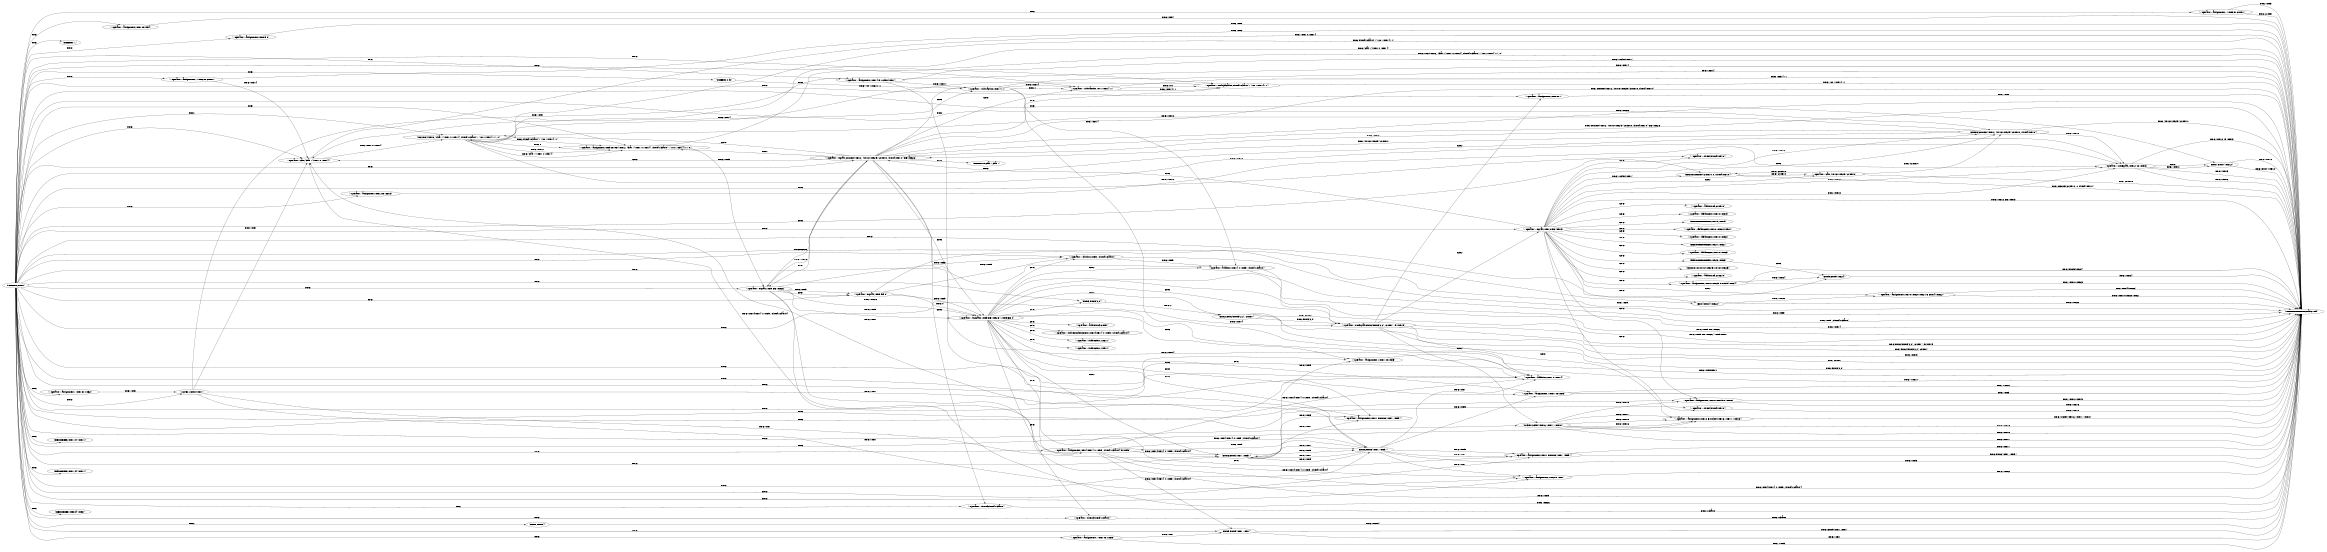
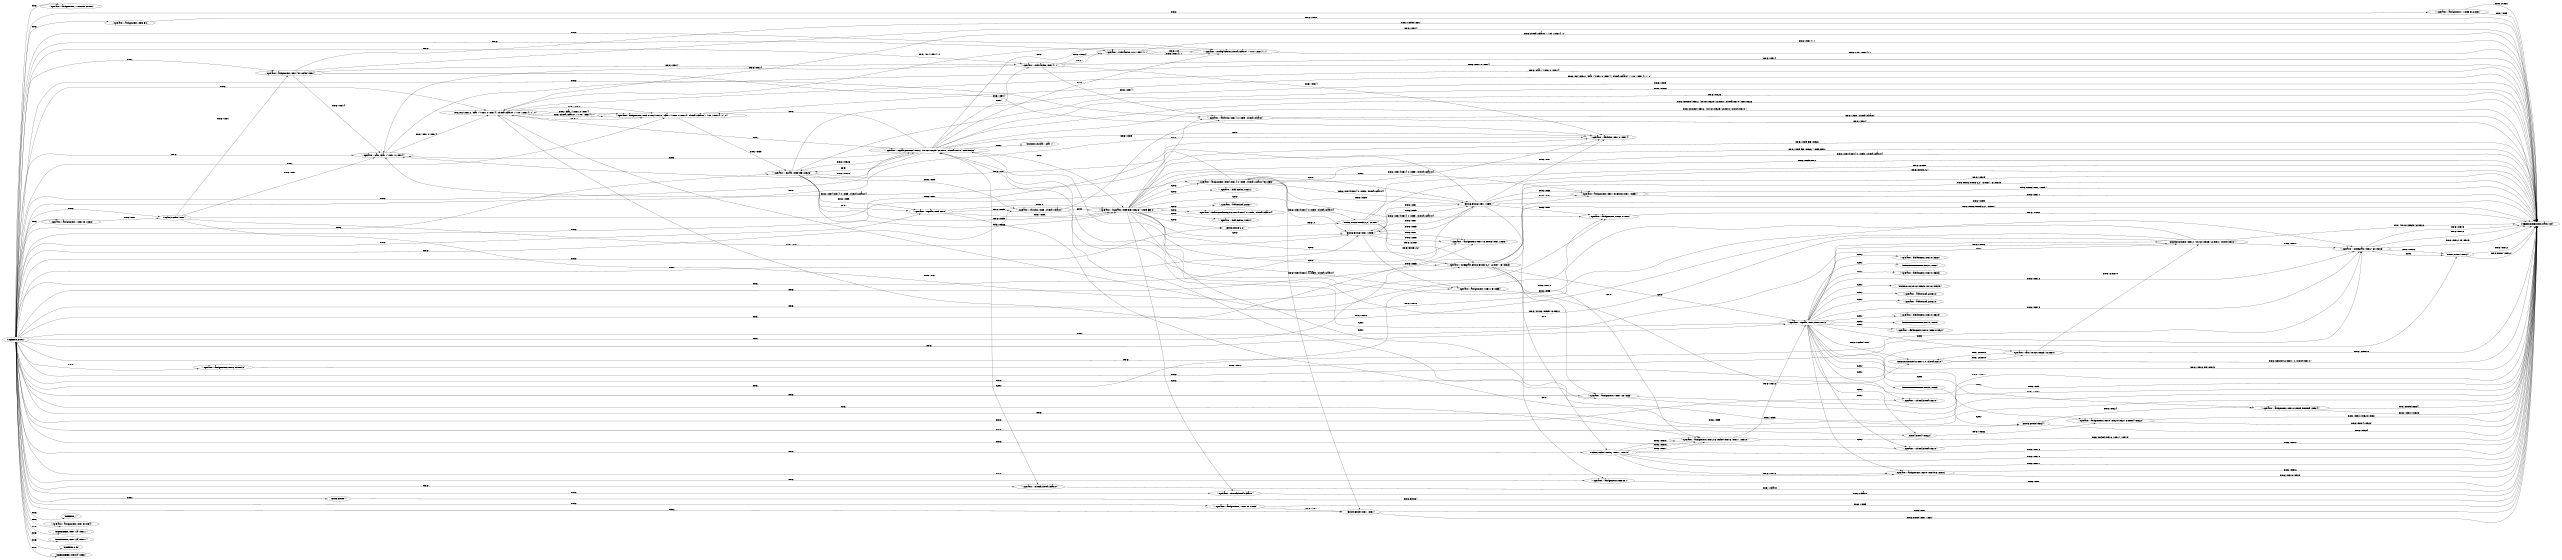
  digraph {
    rankdir=LR
    n1 [label="(METHOD,FUN1)"]
    n2 [label="(<operator>.assignment,* *VAR2 = &VAR1)"]
    n3 [label="(<operator>.assignment,* *VAR3 = &VAR1)"]
    n4 [label="(LITERAL,\"\",)"]
    n5 [label="(<operator>.assignment,VAR1 = VAR4)"]
    n6 [label="(<operator>.assignment,* VAR1 = *VAR2)"]
    n7 [label="(<operator>.assignment,VAR8 = 0)"]
    n8 [label="(<operator>.assignment,VAR12 = VAR13)"]
    n9 [label="(<operator>.assignment,VAR14 = wcslen(VAR1))"]
    n10 [label="(wcslen,wcslen(VAR1))"]
    n11 [label="(<operator>.notEquals,FUN2(FUN3(2,2), &VAR7) != VAR15)"]
    n12 [label="(FUN3,FUN3(2,2))"]
    n13 [label="(<operator>.assignment,VAR8 = 1)"]
    n14 [label="(<operator>.assignment,VAR12 = socket(VAR16, VAR17, VAR18))"]
    n15 [label="(socket,socket(VAR16, VAR17, VAR18))"]
    n16 [label="(<operator>.equals,VAR12 == VAR13)"]
    n17 [label="(memset,memset(&VAR10, 0, sizeof(VAR10)))"]
    n18 [label="(<operator>.sizeOf,sizeof(VAR10))"]
    n19 [label="(<operator>.assignment,VAR10.VAR19 = VAR16)"]
    n20 [label="(FUN4,FUN4(VAR22))"]
    n21 [label="(FUN5,FUN5(VAR24))"]
    n22 [label="(<operator>.equals,connect(VAR12, (struct VAR25*)&VAR10, sizeof(VAR10)) == VAR26)"]
    n23 [label="(connect,connect(VAR12, (struct VAR25*)&VAR10, sizeof(VAR10)))"]
    n24 [label="(<operator>.sizeOf,sizeof(VAR10))"]
    n25 [label="(<operator>.assignment,VAR9 = recv(VAR12, (char *)(VAR1 + VAR14), sizeof(wchar_t) * (100 - VAR14 - 1), 0))"]
    n26 [label="(recv,recv(VAR12, (char *)(VAR1 + VAR14), sizeof(wchar_t) * (100 - VAR14 - 1), 0))"]
    n27 [label="(<operator>.cast,(char *)(VAR1 + VAR14))"]
    n28 [label="(<operator>.addition,VAR1 + VAR14)"]
    n29 [label="(<operator>.multiplication,sizeof(wchar_t) * (100 - VAR14 - 1))"]
    n30 [label="(<operator>.sizeOf,sizeof(wchar_t))"]
    n31 [label="(<operator>.subtraction,100 - VAR14 - 1)"]
    n32 [label="(<operator>.subtraction,VAR14 - 1)"]
    n33 [label="(<operator>.equals,VAR9 == VAR26)"]
    n34 [label="(<operator>.equals,VAR9 == 0)"]
    n35 [label="(<operator>.assignment,VAR1[VAR14 + VAR9 / sizeof(wchar_t)] = VAR5)"]
    n36 [label="(<operator>.addition,VAR14 + VAR9 / sizeof(wchar_t))"]
    n37 [label="(<operator>.division,VAR9 / sizeof(wchar_t))"]
    n38 [label="(<operator>.sizeOf,sizeof(wchar_t))"]
    n39 [label="(<operator>.assignment,VAR11 = FUN6(VAR1, VAR5''))"]
    n40 [label="(FUN6,FUN6(VAR1, VAR5''))"]
    n41 [label="(IDENTIFIER,VAR11,if (VAR11))"]
    n42 [label="(<operator>.assignment,*VAR11 = VAR5)"]
    n43 [label="(<operator>.assignment,VAR11 = FUN6(VAR1, VAR5''))"]
    n44 [label="(FUN6,FUN6(VAR1, VAR5''))"]
    n45 [label="(IDENTIFIER,VAR11,if (VAR11))"]
    n46 [label="(<operator>.assignment,*VAR11 = VAR5)"]
    n47 [label="(LITERAL,0,do)"]
    n48 [label="(<operator>.notEquals,VAR12 != VAR13)"]
    n49 [label="(FUN7,FUN7(VAR12))"]
    n50 [label="(IDENTIFIER,VAR8,if (VAR8))"]
    n51 [label="(FUN8,FUN8())"]
    n52 [label="(<operator>.assignment,*VAR2 = VAR1)"]
    n53 [label="(<operator>.assignment,* VAR1 = *VAR3)"]
    n54 [label="(FUN9,FUN9(VAR1, VAR1))"]
    n55 [label="(METHOD_RETURN,static void)"]
    n56 [label="(FUN2,FUN2(FUN3(2,2), &VAR7))"]
    n57 [label="(<operator>.assignment,VAR10.VAR20.VAR21 = FUN4(VAR22))"]
    n58 [label="(<operator>.assignment,VAR10.VAR23 = FUN5(VAR24))"]
    n59 [label="(<operator>.cast,(struct VAR25*)&VAR10)"]
    n60 [label="(<operator>.addressOf,&VAR10)"]
    n61 [label="(<operator>.fieldAccess,VAR10.VAR19)"]
    n62 [label="(FIELD_IDENTIFIER,VAR19,VAR19)"]
    n63 [label="(<operator>.fieldAccess,VAR10.VAR20.VAR21)"]
    n64 [label="(<operator>.fieldAccess,VAR10.VAR20)"]
    n65 [label="(FIELD_IDENTIFIER,VAR21,VAR21)"]
    n66 [label="(<operator>.fieldAccess,VAR10.VAR23)"]
    n67 [label="(FIELD_IDENTIFIER,VAR23,VAR23)"]
    n68 [label="(UNKNOWN,struct VAR25*,struct VAR25*)"]
    n69 [label="(<operator>.addressOf,&VAR10)"]
    n70 [label="(<operator>.logicalOr,VAR9 == VAR26 || VAR9 == 0)"]
    n71 [label="(UNKNOWN,char *,char *)"]
    n72 [label="(<operator>.addressOf,&VAR7)"]
    n73 [label="(<operator>.indirectIndexAccess,VAR1[VAR14 + VAR9 / sizeof(wchar_t)])"]
    n74 [label="(<operator>.indirection,*VAR11)"]
    n75 [label="(<operator>.indirection,*VAR11)"]
    n1 -> n2 [label="DDG: "]
    n1 -> n3 [label="DDG: "]
    n1 -> n4 [label="DDG: "]
    n1 -> n5 [label="DDG: "]
    n1 -> n6 [label="DDG: "]
    n1 -> n7 [label="DDG: "]
    n1 -> n8 [label="DDG: "]
    n1 -> n9 [label="DDG: "]
    n1 -> n10 [label="DDG: "]
    n1 -> n11 [label="DDG: "]
    n1 -> n12 [label="DDG: "]
    n1 -> n13 [label="DDG: "]
    n1 -> n14 [label="DDG: "]
    n1 -> n15 [label="DDG: "]
    n1 -> n16 [label="DDG: "]
    n1 -> n17 [label="DDG: "]
    n1 -> n18 [label="DDG: "]
    n1 -> n19 [label="DDG: "]
    n1 -> n20 [label="DDG: "]
    n1 -> n21 [label="DDG: "]
    n1 -> n22 [label="DDG: "]
    n1 -> n23 [label="DDG: "]
    n1 -> n24 [label="DDG: "]
    n1 -> n25 [label="DDG: "]
    n1 -> n26 [label="DDG: "]
    n1 -> n27 [label="DDG: "]
    n1 -> n28 [label="DDG: "]
    n1 -> n29 [label="DDG: "]
    n1 -> n30 [label="DDG: "]
    n1 -> n31 [label="DDG: "]
-   n47 -> n32 [label="DDG: "]
+   n1 -> n32 [label="DDG: "]
    n1 -> n33 [label="DDG: "]
    n1 -> n34 [label="DDG: "]
    n1 -> n35 [label="DDG: "]
    n1 -> n36 [label="DDG: "]
    n1 -> n37 [label="DDG: "]
    n1 -> n38 [label="DDG: "]
    n1 -> n39 [label="DDG: "]
    n1 -> n40 [label="DDG: "]
    n1 -> n41 [label="DDG: "]
    n1 -> n42 [label="DDG: "]
    n1 -> n43 [label="DDG: "]
    n1 -> n44 [label="DDG: "]
    n1 -> n45 [label="DDG: "]
    n1 -> n46 [label="DDG: "]
    n1 -> n47 [label="DDG: "]
    n1 -> n48 [label="DDG: "]
    n1 -> n49 [label="DDG: "]
    n1 -> n50 [label="DDG: "]
    n1 -> n51 [label="DDG: "]
    n1 -> n52 [label="DDG: "]
    n1 -> n53 [label="DDG: "]
    n1 -> n54 [label="DDG: "]
-   n2 -> n55 [label="DDG: VAR2"]
    n3 -> n55 [label="DDG: VAR3"]
    n3 -> n55 [label="DDG: &VAR1"]
-   n5 -> n55 [label="DDG: VAR4"]
    n6 -> n10 [label="DDG: VAR1"]
    n7 -> n55 [label="DDG: VAR8"]
    n8 -> n48 [label="DDG: VAR12"]
-   n2 -> n27 [label="DDG: VAR14"]
+   n9 -> n27 [label="DDG: VAR14"]
    n9 -> n28 [label="DDG: VAR14"]
    n9 -> n32 [label="DDG: VAR14"]
    n9 -> n55 [label="DDG: wcslen(VAR1)"]
    n9 -> n55 [label="DDG: VAR14"]
    n10 -> n9 [label="DDG: VAR1"]
    n10 -> n27 [label="DDG: VAR1"]
    n10 -> n28 [label="DDG: VAR1"]
    n10 -> n40 [label="DDG: VAR1"]
    n10 -> n52 [label="DDG: VAR1"]
    n11 -> n13 [label="CDG: "]
    n11 -> n14 [label="CDG: "]
    n11 -> n15 [label="CDG: "]
    n11 -> n16 [label="CDG: "]
    n11 -> n55 [label="DDG: VAR15"]
    n11 -> n55 [label="DDG: FUN2(FUN3(2,2), &VAR7) != VAR15"]
    n11 -> n55 [label="DDG: FUN2(FUN3(2,2), &VAR7)"]
    n12 -> n56 [label="DDG: 2"]
    n13 -> n55 [label="DDG: VAR8"]
+   n14 -> n16 [label="DDG: VAR12"]
    n14 -> n55 [label="DDG: socket(VAR16, VAR17, VAR18)"]
    n15 -> n14 [label="DDG: VAR16"]
    n15 -> n14 [label="DDG: VAR17"]
    n15 -> n14 [label="DDG: VAR18"]
    n15 -> n19 [label="DDG: VAR16"]
    n15 -> n55 [label="DDG: VAR16"]
    n15 -> n55 [label="DDG: VAR18"]
    n15 -> n55 [label="DDG: VAR17"]
    n16 -> n17 [label="DDG: wcslen(VAR1)"]
    n16 -> n18 [label="CDG: "]
    n16 -> n19 [label="CDG: "]
    n16 -> n20 [label="CDG: "]
    n16 -> n22 [label="CDG: "]
    n16 -> n23 [label="DDG: VAR12"]
    n16 -> n23 [label="CDG: "]
    n16 -> n24 [label="CDG: "]
    n16 -> n48 [label="DDG: VAR12"]
    n16 -> n48 [label="DDG: VAR13"]
    n16 -> n55 [label="DDG: VAR12 == VAR13"]
    n16 -> n57 [label="CDG: "]
    n16 -> n58 [label="CDG: "]
    n16 -> n59 [label="CDG: "]
    n16 -> n60 [label="CDG: "]
    n16 -> n61 [label="CDG: "]
    n16 -> n62 [label="CDG: "]
    n16 -> n63 [label="CDG: "]
    n16 -> n64 [label="CDG: "]
    n16 -> n65 [label="CDG: "]
    n16 -> n66 [label="CDG: "]
    n16 -> n67 [label="CDG: "]
    n16 -> n68 [label="CDG: "]
    n16 -> n69 [label="CDG: "]
    n17 -> n55 [label="DDG: memset(&VAR10, 0, sizeof(VAR10))"]
    n17 -> n59 [label="DDG: &VAR10"]
    n19 -> n55 [label="DDG: VAR16"]
    n19 -> n55 [label="DDG: VAR10.VAR19"]
-   n20 -> n55 [label="DDG: VAR22"]
    n20 -> n57 [label="DDG: VAR22"]
    n21 -> n55 [label="DDG: VAR24"]
-   n58 -> n21 [label="DDG: VAR24"]
+   n21 -> n58 [label="DDG: VAR24"]
    n22 -> n25 [label="CDG: "]
    n22 -> n26 [label="CDG: "]
    n22 -> n27 [label="CDG: "]
    n22 -> n28 [label="CDG: "]
    n22 -> n29 [label="CDG: "]
    n22 -> n30 [label="CDG: "]
    n22 -> n31 [label="CDG: "]
    n22 -> n32 [label="CDG: "]
    n22 -> n33 [label="DDG: VAR26"]
    n22 -> n33 [label="CDG: "]
    n22 -> n55 [label="DDG: connect(VAR12, (struct VAR25*)&VAR10, sizeof(VAR10)) == VAR26"]
    n22 -> n55 [label="DDG: connect(VAR12, (struct VAR25*)&VAR10, sizeof(VAR10))"]
    n22 -> n55 [label="DDG: VAR26"]
    n22 -> n70 [label="CDG: "]
    n22 -> n71 [label="CDG: "]
    n23 -> n22 [label="DDG: VAR12"]
    n23 -> n22 [label="DDG: (struct VAR25*)&VAR10"]
    n23 -> n26 [label="DDG: VAR12"]
    n23 -> n48 [label="DDG: VAR12"]
    n23 -> n55 [label="DDG: (struct VAR25*)&VAR10"]
    n24 -> n55 [label="DDG: VAR10"]
    n25 -> n33 [label="DDG: VAR9"]
    n25 -> n55 [label="DDG: recv(VAR12, (char *)(VAR1 + VAR14), sizeof(wchar_t) * (100 - VAR14 - 1), 0)"]
    n26 -> n25 [label="DDG: VAR12"]
    n26 -> n25 [label="DDG: (char *)(VAR1 + VAR14)"]
    n26 -> n25 [label="DDG: sizeof(wchar_t) * (100 - VAR14 - 1)"]
    n26 -> n25 [label="DDG: 0"]
    n26 -> n48 [label="DDG: VAR12"]
    n26 -> n55 [label="DDG: sizeof(wchar_t) * (100 - VAR14 - 1)"]
    n26 -> n55 [label="DDG: (char *)(VAR1 + VAR14)"]
    n27 -> n26 [label="DDG: VAR1 + VAR14"]
    n27 -> n55 [label="DDG: VAR1 + VAR14"]
    n29 -> n26 [label="DDG: 100 - VAR14 - 1"]
    n29 -> n55 [label="DDG: 100 - VAR14 - 1"]
    n30 -> n55 [label="DDG: wchar_t"]
    n31 -> n29 [label="DDG: 100"]
    n31 -> n29 [label="DDG: VAR14 - 1"]
    n31 -> n55 [label="DDG: VAR14 - 1"]
    n32 -> n27 [label="DDG: VAR14"]
    n32 -> n28 [label="DDG: VAR14"]
    n32 -> n31 [label="DDG: VAR14"]
    n32 -> n31 [label="DDG: 1"]
    n32 -> n36 [label="DDG: VAR14"]
    n32 -> n55 [label="DDG: VAR14"]
    n33 -> n22 [label="DDG: VAR26"]
    n33 -> n34 [label="DDG: VAR9"]
    n33 -> n34 [label="CDG: "]
    n33 -> n37 [label="DDG: VAR9"]
    n33 -> n55 [label="DDG: VAR9"]
    n33 -> n55 [label="DDG: VAR26"]
    n33 -> n70 [label="DDG: VAR9"]
    n33 -> n70 [label="DDG: VAR26"]
    n34 -> n37 [label="DDG: VAR9"]
    n34 -> n55 [label="DDG: VAR9"]
    n34 -> n70 [label="DDG: VAR9"]
    n34 -> n70 [label="DDG: 0"]
    n35 -> n27 [label="DDG: VAR1[VAR14 + VAR9 / sizeof(wchar_t)]"]
    n35 -> n28 [label="DDG: VAR1[VAR14 + VAR9 / sizeof(wchar_t)]"]
    n35 -> n40 [label="DDG: VAR1[VAR14 + VAR9 / sizeof(wchar_t)]"]
    n35 -> n44 [label="DDG: VAR1[VAR14 + VAR9 / sizeof(wchar_t)]"]
    n35 -> n52 [label="DDG: VAR1[VAR14 + VAR9 / sizeof(wchar_t)]"]
    n35 -> n54 [label="DDG: VAR1[VAR14 + VAR9 / sizeof(wchar_t)]"]
    n35 -> n55 [label="DDG: VAR1[VAR14 + VAR9 / sizeof(wchar_t)]"]
    n36 -> n55 [label="DDG: VAR14"]
    n36 -> n55 [label="DDG: VAR9 / sizeof(wchar_t)"]
    n37 -> n36 [label="DDG: VAR9"]
    n37 -> n55 [label="DDG: VAR9"]
    n38 -> n55 [label="DDG: wchar_t"]
    n40 -> n39 [label="DDG: VAR1"]
    n40 -> n39 [label="DDG: VAR5"]
    n40 -> n42 [label="DDG: VAR5"]
    n40 -> n44 [label="DDG: VAR1"]
    n40 -> n44 [label="DDG: VAR5"]
    n42 -> n55 [label="DDG: *VAR11"]
    n43 -> n55 [label="DDG: FUN6(VAR1, VAR5'')"]
    n43 -> n55 [label="DDG: VAR11"]
    n44 -> n27 [label="DDG: VAR1"]
    n44 -> n28 [label="DDG: VAR1"]
    n44 -> n35 [label="DDG: VAR5"]
    n44 -> n40 [label="DDG: VAR1"]
    n44 -> n40 [label="DDG: VAR5"]
    n44 -> n43 [label="DDG: VAR1"]
    n44 -> n43 [label="DDG: VAR5"]
    n44 -> n46 [label="DDG: VAR5"]
    n44 -> n52 [label="DDG: VAR1"]
    n44 -> n55 [label="DDG: VAR5"]
    n46 -> n55 [label="DDG: VAR5"]
    n46 -> n55 [label="DDG: *VAR11"]
    n48 -> n49 [label="DDG: VAR12"]
    n48 -> n49 [label="CDG: "]
    n48 -> n55 [label="DDG: VAR13"]
    n48 -> n55 [label="DDG: VAR12"]
    n48 -> n55 [label="DDG: VAR12 != VAR13"]
    n49 -> n55 [label="DDG: FUN7(VAR12)"]
    n49 -> n55 [label="DDG: VAR12"]
    n51 -> n55 [label="DDG: FUN8()"]
    n52 -> n55 [label="DDG: *VAR2"]
    n53 -> n54 [label="DDG: VAR1"]
    n53 -> n55 [label="DDG: *VAR3"]
    n54 -> n55 [label="DDG: FUN9(VAR1, VAR1)"]
    n54 -> n55 [label="DDG: VAR1"]
    n56 -> n11 [label="DDG: FUN3(2,2)"]
    n56 -> n11 [label="DDG: &VAR7"]
    n56 -> n55 [label="DDG: &VAR7"]
    n56 -> n55 [label="DDG: FUN3(2,2)"]
    n57 -> n55 [label="DDG: VAR10.VAR20.VAR21"]
    n57 -> n55 [label="DDG: FUN4(VAR22)"]
    n58 -> n55 [label="DDG: VAR10.VAR23"]
    n58 -> n55 [label="DDG: FUN5(VAR24)"]
    n59 -> n17 [label="DDG: &VAR10"]
    n59 -> n23 [label="DDG: &VAR10"]
    n59 -> n55 [label="DDG: &VAR10"]
    n67 -> n21 [label="CDG: "]
    n70 -> n11 [label="CDG: "]
    n70 -> n12 [label="CDG: "]
    n70 -> n35 [label="CDG: "]
    n70 -> n36 [label="CDG: "]
-   n70 -> n37 [label="CDG: "]
+   n37 -> n70 [label="CDG: "]
    n70 -> n38 [label="CDG: "]
    n70 -> n39 [label="CDG: "]
    n70 -> n40 [label="CDG: "]
    n70 -> n42 [label="CDG: "]
    n70 -> n43 [label="CDG: "]
    n70 -> n44 [label="CDG: "]
    n70 -> n46 [label="CDG: "]
    n70 -> n55 [label="DDG: VAR9 == VAR26"]
    n70 -> n55 [label="DDG: VAR9 == VAR26 || VAR9 == 0"]
    n70 -> n55 [label="DDG: VAR9 == 0"]
    n70 -> n56 [label="CDG: "]
    n70 -> n72 [label="CDG: "]
    n70 -> n73 [label="CDG: "]
    n70 -> n74 [label="CDG: "]
    n70 -> n75 [label="CDG: "]
  }
